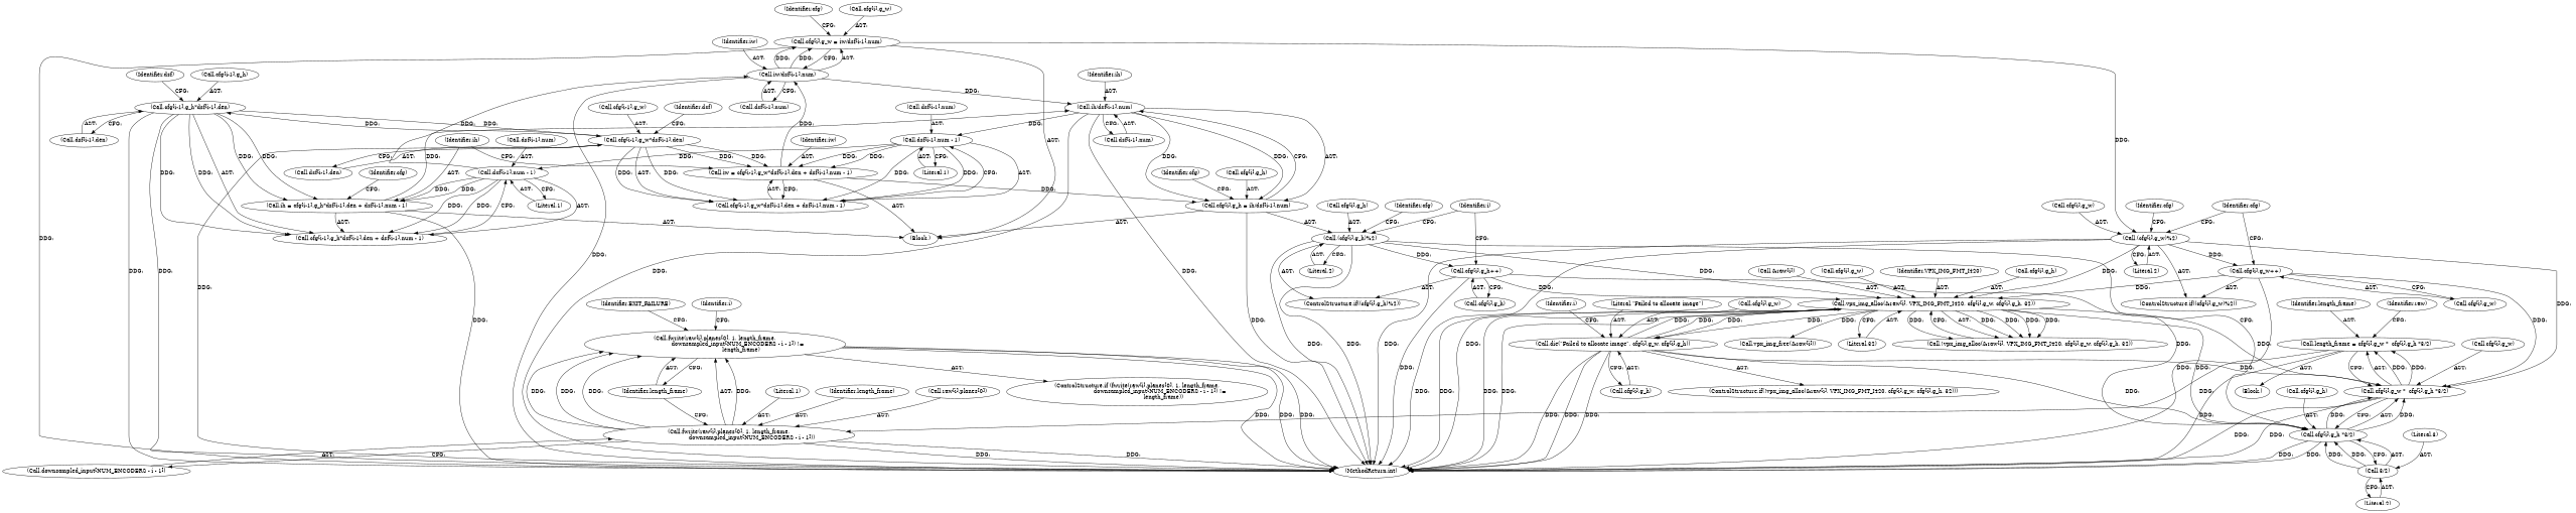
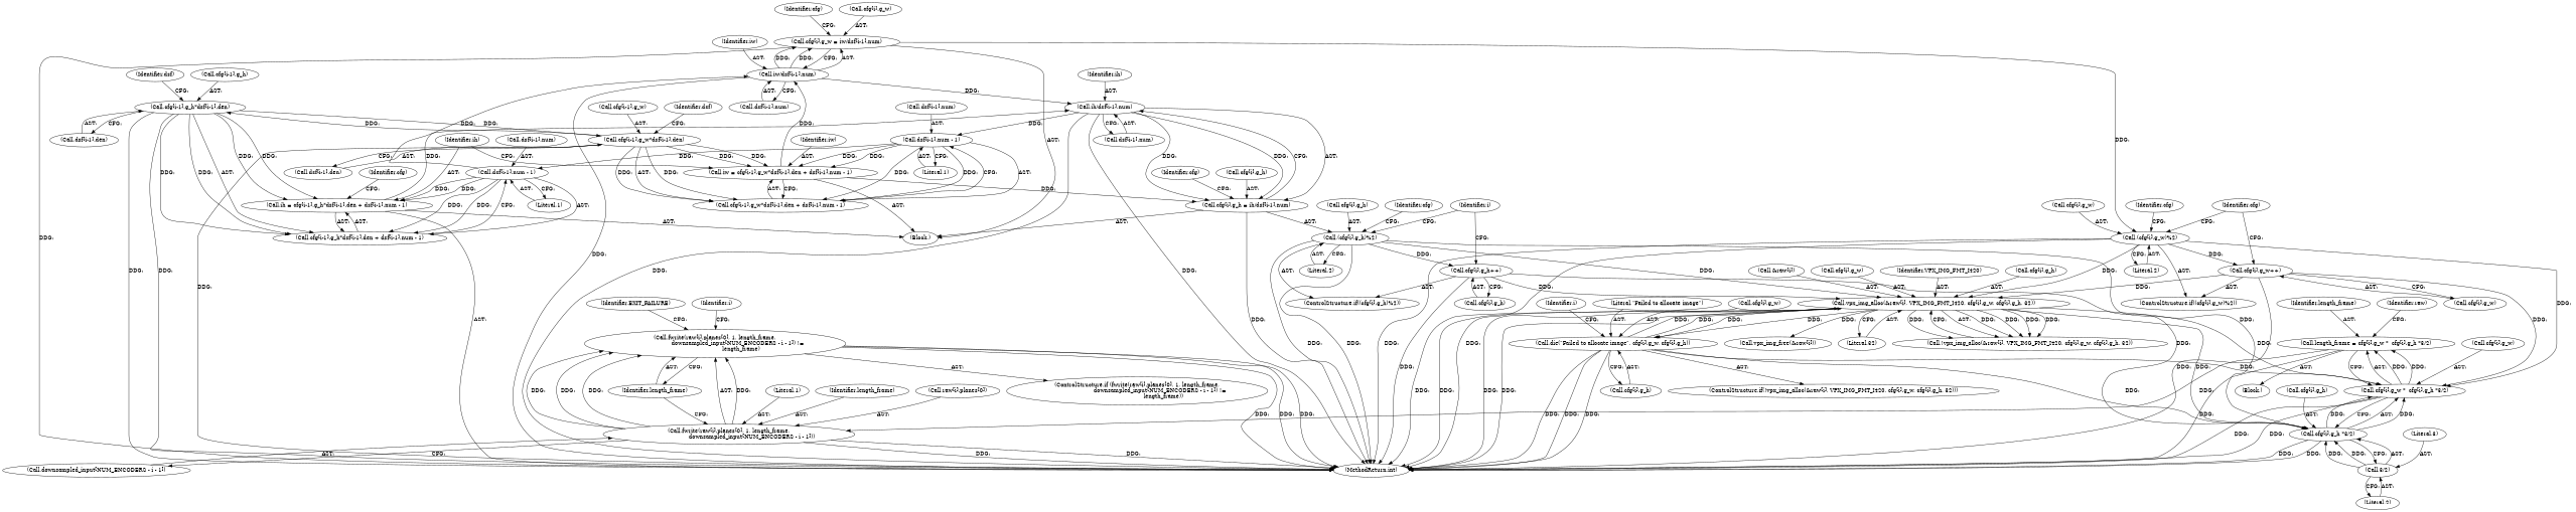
  digraph {
    n1 [label="(Call,fwrite(raw[i].planes[0], 1, length_frame,\n                           downsampled_input[NUM_ENCODERS - i - 1]) !=\n                               length_frame)"]
    n2 [label="(MethodReturn,int)"]
    n3 [label="(ControlStructure,if (fwrite(raw[i].planes[0], 1, length_frame,\n                           downsampled_input[NUM_ENCODERS - i - 1]) !=\n                               length_frame))"]
    n4 [label="(Identifier,length_frame)"]
    n5 [label="(Call,fwrite(raw[i].planes[0], 1, length_frame,\n                           downsampled_input[NUM_ENCODERS - i - 1]))"]
    n6 [label="(Call,downsampled_input[NUM_ENCODERS - i - 1])"]
    n7 [label="(Call,length_frame = cfg[i].g_w *  cfg[i].g_h *3/2)"]
    n8 [label="(Call,cfg[i].g_w *  cfg[i].g_h *3/2)"]
    n9 [label="(Block,)"]
    n10 [label="(Call,cfg[i].g_h *3/2)"]
    n11 [label="(Call,3/2)"]
    n12 [label="(Call,vpx_img_alloc(&raw[i], VPX_IMG_FMT_I420, cfg[i].g_w, cfg[i].g_h, 32))"]
    n13 [label="(Call,die(\"Failed to allocate image\", cfg[i].g_w, cfg[i].g_h))"]
    n14 [label="(Call,vpx_img_free(&raw[i]))"]
    n15 [label="(Literal,32)"]
    n16 [label="(Call,!vpx_img_alloc(&raw[i], VPX_IMG_FMT_I420, cfg[i].g_w, cfg[i].g_h, 32))"]
    n17 [label="(Call,cfg[i].g_h)"]
    n18 [label="(ControlStructure,if(!vpx_img_alloc(&raw[i], VPX_IMG_FMT_I420, cfg[i].g_w, cfg[i].g_h, 32)))"]
    n19 [label="(Call,cfg[i].g_w++)"]
    n20 [label="(Call,cfg[i].g_w)"]
    n21 [label="(ControlStructure,if((cfg[i].g_w)%2))"]
    n22 [label="(Call,(cfg[i].g_w)%2)"]
    n23 [label="(Literal,2)"]
    n24 [label="(Call,cfg[i].g_w = iw/dsf[i-1].num)"]
    n25 [label="(Call,iw/dsf[i-1].num)"]
    n26 [label="(Block,)"]
    n27 [label="(Call,ih/dsf[i-1].num)"]
    n28 [label="(Call,dsf[i-1].num)"]
    n29 [label="(Call,dsf[i-1].num - 1)"]
    n30 [label="(Call,cfg[i].g_h = ih/dsf[i-1].num)"]
    n31 [label="(Call,dsf[i-1].num)"]
    n32 [label="(Call,iw = cfg[i-1].g_w*dsf[i-1].den + dsf[i-1].num - 1)"]
    n33 [label="(Call,cfg[i-1].g_w*dsf[i-1].den + dsf[i-1].num - 1)"]
    n34 [label="(Call,cfg[i-1].g_w*dsf[i-1].den)"]
    n35 [label="(Call,cfg[i-1].g_h*dsf[i-1].den)"]
    n36 [label="(Call,dsf[i-1].den)"]
    n37 [label="(Call,ih = cfg[i-1].g_h*dsf[i-1].den + dsf[i-1].num - 1)"]
    n38 [label="(Call,cfg[i-1].g_h*dsf[i-1].den + dsf[i-1].num - 1)"]
    n39 [label="(Call,dsf[i-1].den)"]
    n40 [label="(Call,dsf[i-1].num - 1)"]
    n41 [label="(Literal,1)"]
    n42 [label="(Literal,1)"]
    n43 [label="(Call,(cfg[i].g_h)%2)"]
    n44 [label="(Call,cfg[i].g_h++)"]
    n45 [label="(ControlStructure,if((cfg[i].g_h)%2))"]
    n46 [label="(Call,cfg[i].g_h)"]
    n47 [label="(Literal,2)"]
    n48 [label="(Literal,2)"]
    n49 [label="(Call,cfg[i].g_h)"]
    n50 [label="(Identifier,i)"]
    n51 [label="(Identifier,iw)"]
    n52 [label="(Identifier,cfg)"]
    n53 [label="(Literal,\"Failed to allocate image\")"]
    n54 [label="(Call,cfg[i-1].g_w)"]
    n55 [label="(Call,cfg[i].g_h)"]
    n56 [label="(Literal,3)"]
    n57 [label="(Identifier,dsf)"]
    n58 [label="(Identifier,dsf)"]
    n59 [label="(Identifier,iw)"]
    n60 [label="(Identifier,ih)"]
    n61 [label="(Call,&raw[i])"]
    n62 [label="(Identifier,cfg)"]
    n63 [label="(Literal,1)"]
    n64 [label="(Identifier,cfg)"]
    n65 [label="(Call,cfg[i-1].g_h)"]
    n66 [label="(Call,cfg[i].g_w)"]
    n67 [label="(Identifier,cfg)"]
    n68 [label="(Call,cfg[i].g_h)"]
    n69 [label="(Call,cfg[i].g_w)"]
    n70 [label="(Identifier,i)"]
    n71 [label="(Identifier,cfg)"]
    n72 [label="(Identifier,raw)"]
    n73 [label="(Identifier,cfg)"]
    n74 [label="(Call,dsf[i-1].num)"]
    n75 [label="(Identifier,EXIT_FAILURE)"]
    n76 [label="(Call,cfg[i].g_w)"]
    n77 [label="(Identifier,length_frame)"]
    n78 [label="(Call,cfg[i].g_w)"]
    n79 [label="(Call,cfg[i].g_h)"]
    n80 [label="(Call,dsf[i-1].num)"]
    n81 [label="(Identifier,length_frame)"]
    n82 [label="(Call,cfg[i].g_w)"]
    n83 [label="(Identifier,i)"]
    n84 [label="(Identifier,VPX_IMG_FMT_I420)"]
    n85 [label="(Identifier,ih)"]
    n86 [label="(Call,raw[i].planes[0])"]
    n1 -> n2 [label="DDG: "]
    n1 -> n2 [label="DDG: "]
    n1 -> n2 [label="DDG: "]
    n1 -> n3 [label="AST: "]
    n1 -> n4 [label="CFG: "]
    n4 -> n1 [label="AST: "]
    n4 -> n5 [label="CFG: "]
    n5 -> n1 [label="AST: "]
    n5 -> n1 [label="DDG: "]
    n5 -> n1 [label="DDG: "]
    n5 -> n1 [label="DDG: "]
    n5 -> n1 [label="DDG: "]
    n5 -> n2 [label="DDG: "]
    n5 -> n2 [label="DDG: "]
    n5 -> n6 [label="CFG: "]
    n6 -> n5 [label="AST: "]
    n7 -> n2 [label="DDG: "]
    n7 -> n5 [label="DDG: "]
    n7 -> n8 [label="CFG: "]
    n7 -> n9 [label="AST: "]
    n8 -> n2 [label="DDG: "]
    n8 -> n2 [label="DDG: "]
    n8 -> n7 [label="AST: "]
    n8 -> n7 [label="DDG: "]
    n8 -> n7 [label="DDG: "]
    n8 -> n10 [label="CFG: "]
    n10 -> n2 [label="DDG: "]
    n10 -> n2 [label="DDG: "]
    n10 -> n8 [label="AST: "]
    n10 -> n8 [label="DDG: "]
    n10 -> n8 [label="DDG: "]
    n10 -> n11 [label="CFG: "]
    n11 -> n10 [label="AST: "]
    n11 -> n10 [label="DDG: "]
    n11 -> n10 [label="DDG: "]
    n11 -> n48 [label="CFG: "]
    n12 -> n2 [label="DDG: "]
    n12 -> n2 [label="DDG: "]
    n12 -> n2 [label="DDG: "]
    n12 -> n2 [label="DDG: "]
    n12 -> n8 [label="DDG: "]
    n12 -> n10 [label="DDG: "]
    n12 -> n13 [label="DDG: "]
    n12 -> n13 [label="DDG: "]
    n12 -> n14 [label="DDG: "]
    n12 -> n15 [label="CFG: "]
    n12 -> n16 [label="AST: "]
    n12 -> n16 [label="DDG: "]
    n12 -> n16 [label="DDG: "]
    n12 -> n16 [label="DDG: "]
    n12 -> n16 [label="DDG: "]
    n12 -> n16 [label="DDG: "]
    n13 -> n2 [label="DDG: "]
    n13 -> n2 [label="DDG: "]
    n13 -> n2 [label="DDG: "]
    n13 -> n8 [label="DDG: "]
    n13 -> n10 [label="DDG: "]
    n13 -> n12 [label="DDG: "]
    n13 -> n12 [label="DDG: "]
    n13 -> n17 [label="CFG: "]
    n13 -> n18 [label="AST: "]
    n15 -> n12 [label="AST: "]
    n16 -> n12 [label="CFG: "]
    n17 -> n13 [label="AST: "]
    n19 -> n2 [label="DDG: "]
    n19 -> n8 [label="DDG: "]
    n19 -> n12 [label="DDG: "]
    n19 -> n20 [label="CFG: "]
    n19 -> n21 [label="AST: "]
    n20 -> n19 [label="AST: "]
    n22 -> n2 [label="DDG: "]
    n22 -> n2 [label="DDG: "]
    n22 -> n8 [label="DDG: "]
    n22 -> n12 [label="DDG: "]
    n22 -> n19 [label="DDG: "]
    n22 -> n21 [label="AST: "]
    n22 -> n23 [label="CFG: "]
    n23 -> n22 [label="AST: "]
    n24 -> n2 [label="DDG: "]
    n24 -> n22 [label="DDG: "]
    n24 -> n25 [label="CFG: "]
    n24 -> n26 [label="AST: "]
    n25 -> n2 [label="DDG: "]
    n25 -> n24 [label="AST: "]
    n25 -> n24 [label="DDG: "]
    n25 -> n24 [label="DDG: "]
    n25 -> n27 [label="DDG: "]
    n25 -> n28 [label="CFG: "]
    n27 -> n2 [label="DDG: "]
    n27 -> n2 [label="DDG: "]
    n27 -> n29 [label="DDG: "]
    n27 -> n30 [label="AST: "]
    n27 -> n30 [label="DDG: "]
    n27 -> n30 [label="DDG: "]
    n27 -> n31 [label="CFG: "]
    n28 -> n25 [label="AST: "]
    n29 -> n32 [label="DDG: "]
    n29 -> n32 [label="DDG: "]
    n29 -> n33 [label="AST: "]
    n29 -> n33 [label="DDG: "]
    n29 -> n33 [label="DDG: "]
    n29 -> n40 [label="DDG: "]
    n29 -> n41 [label="CFG: "]
    n30 -> n2 [label="DDG: "]
    n30 -> n26 [label="AST: "]
    n30 -> n27 [label="CFG: "]
    n30 -> n43 [label="AST: "]
    n31 -> n27 [label="AST: "]
    n32 -> n25 [label="DDG: "]
    n32 -> n26 [label="AST: "]
    n32 -> n30 [label="DDG: "]
    n32 -> n33 [label="CFG: "]
    n33 -> n29 [label="CFG: "]
    n33 -> n32 [label="AST: "]
    n34 -> n2 [label="DDG: "]
    n34 -> n32 [label="DDG: "]
    n34 -> n32 [label="DDG: "]
    n34 -> n33 [label="AST: "]
    n34 -> n33 [label="DDG: "]
    n34 -> n33 [label="DDG: "]
    n34 -> n35 [label="DDG: "]
    n34 -> n36 [label="CFG: "]
    n35 -> n2 [label="DDG: "]
    n35 -> n2 [label="DDG: "]
    n35 -> n34 [label="DDG: "]
    n35 -> n37 [label="DDG: "]
    n35 -> n37 [label="DDG: "]
    n35 -> n38 [label="AST: "]
    n35 -> n38 [label="DDG: "]
    n35 -> n38 [label="DDG: "]
    n35 -> n39 [label="CFG: "]
    n36 -> n34 [label="AST: "]
-   n37 -> n2 [label="DDG: "]
+   n37 -> n2 [label="AST: "]
    n37 -> n26 [label="AST: "]
    n37 -> n27 [label="DDG: "]
    n37 -> n38 [label="AST: "]
+   n38 -> n37 [label="AST: "]
    n38 -> n40 [label="CFG: "]
    n39 -> n35 [label="AST: "]
    n40 -> n25 [label="DDG: "]
    n40 -> n37 [label="DDG: "]
    n40 -> n37 [label="DDG: "]
    n40 -> n38 [label="AST: "]
    n40 -> n38 [label="DDG: "]
    n40 -> n38 [label="DDG: "]
    n40 -> n42 [label="CFG: "]
    n41 -> n29 [label="AST: "]
    n42 -> n40 [label="AST: "]
    n43 -> n2 [label="DDG: "]
    n43 -> n2 [label="DDG: "]
-   n43 -> n10 [label="CFG: "]
+   n43 -> n10 [label="DDG: "]
    n43 -> n12 [label="DDG: "]
    n43 -> n44 [label="DDG: "]
    n43 -> n45 [label="AST: "]
    n43 -> n47 [label="CFG: "]
    n44 -> n2 [label="DDG: "]
    n44 -> n10 [label="DDG: "]
    n44 -> n12 [label="DDG: "]
    n44 -> n45 [label="AST: "]
    n44 -> n46 [label="CFG: "]
    n46 -> n44 [label="AST: "]
    n47 -> n43 [label="AST: "]
    n48 -> n11 [label="AST: "]
    n49 -> n12 [label="AST: "]
    n50 -> n43 [label="CFG: "]
    n50 -> n44 [label="CFG: "]
    n51 -> n32 [label="AST: "]
    n52 -> n19 [label="CFG: "]
    n52 -> n22 [label="CFG: "]
    n53 -> n13 [label="AST: "]
    n54 -> n34 [label="AST: "]
    n55 -> n10 [label="AST: "]
    n56 -> n11 [label="AST: "]
    n57 -> n34 [label="CFG: "]
    n58 -> n35 [label="CFG: "]
    n59 -> n25 [label="AST: "]
    n60 -> n27 [label="AST: "]
    n61 -> n12 [label="AST: "]
    n62 -> n24 [label="CFG: "]
    n63 -> n5 [label="AST: "]
    n64 -> n37 [label="CFG: "]
    n65 -> n35 [label="AST: "]
    n66 -> n24 [label="AST: "]
    n67 -> n22 [label="CFG: "]
    n68 -> n43 [label="AST: "]
    n69 -> n13 [label="AST: "]
    n70 -> n13 [label="CFG: "]
    n71 -> n43 [label="CFG: "]
    n72 -> n7 [label="CFG: "]
    n73 -> n30 [label="CFG: "]
    n74 -> n29 [label="AST: "]
    n75 -> n1 [label="CFG: "]
    n76 -> n12 [label="AST: "]
    n77 -> n7 [label="AST: "]
    n78 -> n8 [label="AST: "]
    n79 -> n30 [label="AST: "]
    n80 -> n40 [label="AST: "]
    n81 -> n5 [label="AST: "]
    n82 -> n22 [label="AST: "]
    n83 -> n1 [label="CFG: "]
    n84 -> n12 [label="AST: "]
    n85 -> n32 [label="CFG: "]
    n85 -> n37 [label="AST: "]
    n86 -> n5 [label="AST: "]
  }
